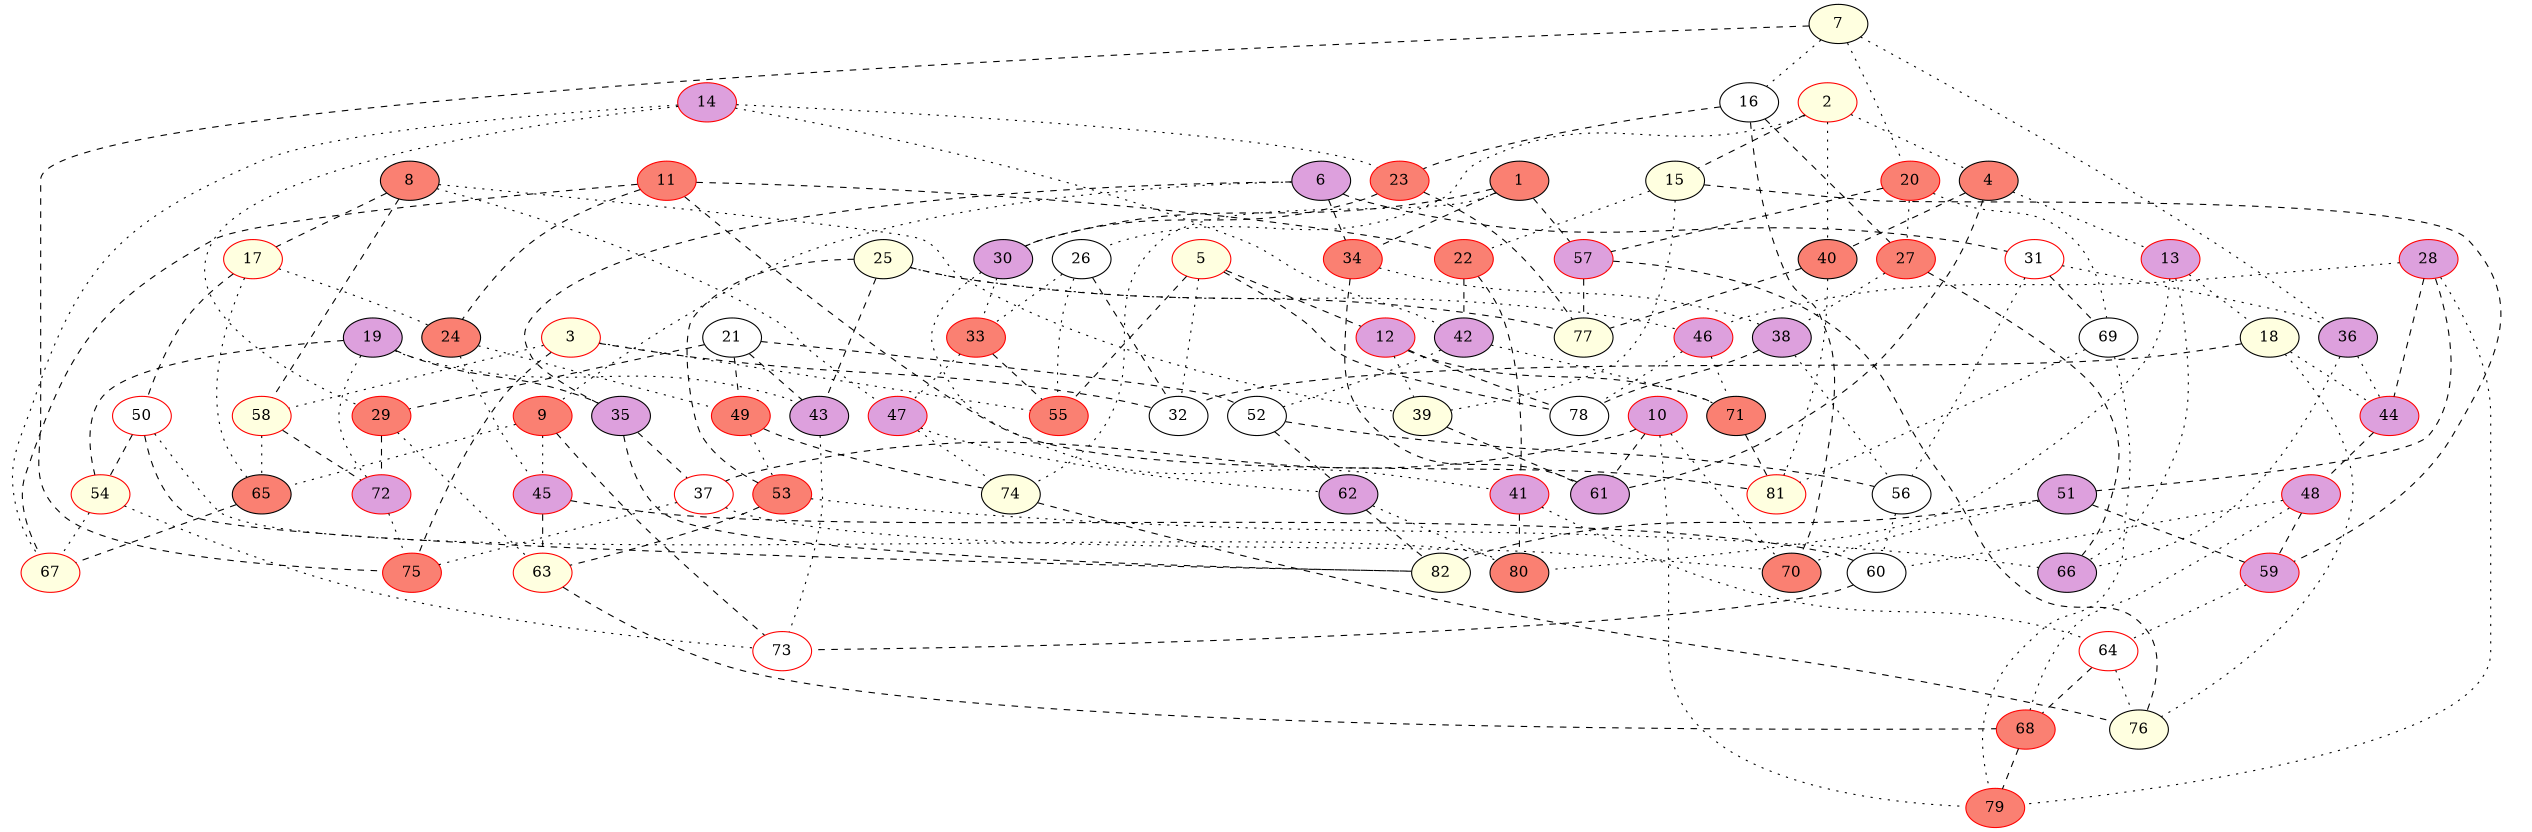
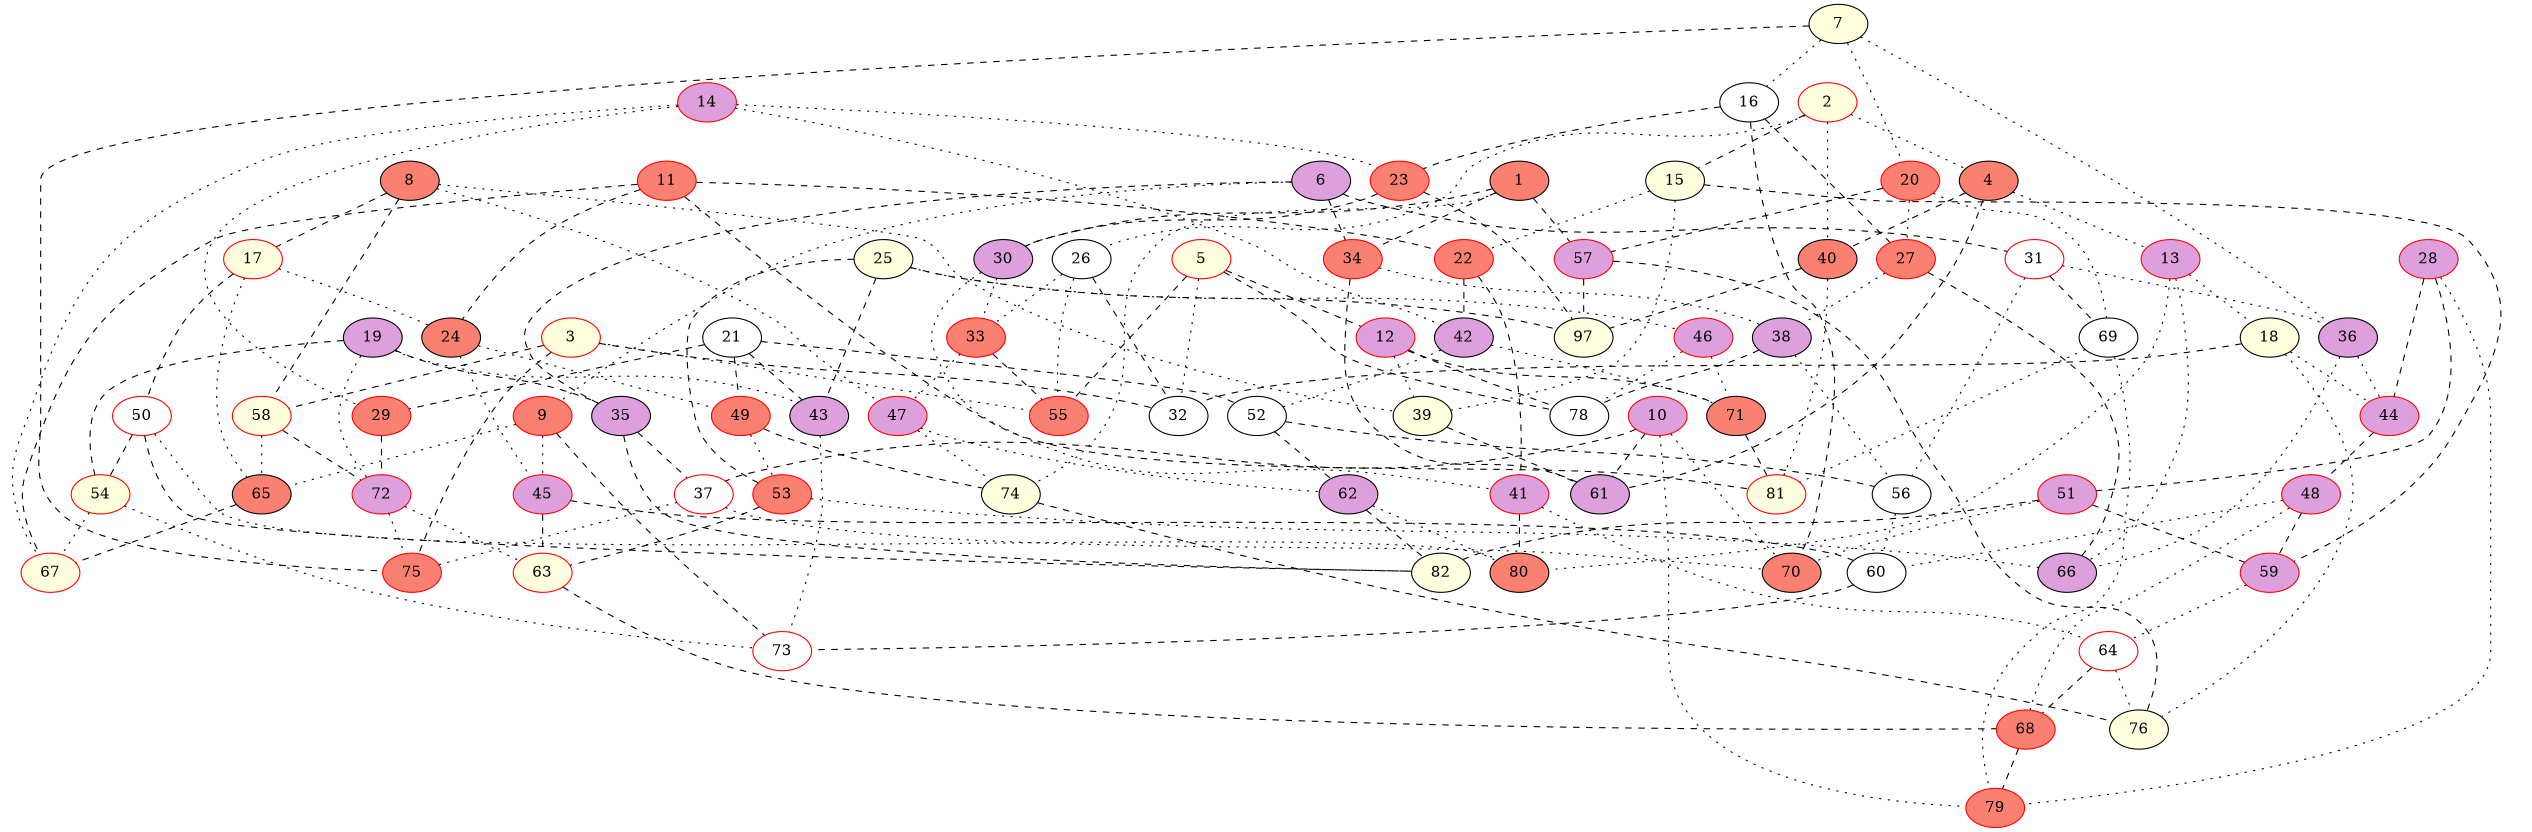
  graph {
    node [color=red fillcolor=plum style=filled]
    edge [style=dashed]
    1 [color=black fillcolor=salmon]
    30 [color=black]
    34 [fillcolor=salmon]
    57
    74 [color=black fillcolor=lightyellow]
    41
    33 [fillcolor=salmon]
    61 [color=black]
    38 [color=black]
    76 [color=black fillcolor=lightyellow]
-   77 [color=black fillcolor=lightyellow]
+   77 [color=black fillcolor=lightyellow label=97]
    2 [fillcolor=lightyellow]
    4 [color=black fillcolor=salmon]
    15 [color=black fillcolor=lightyellow]
    26 [color=black fillcolor=white]
    40 [color=black fillcolor=salmon]
    13
    39 [color=black fillcolor=lightyellow]
    22 [fillcolor=salmon]
    59
    32 [color=black fillcolor=white]
    55 [fillcolor=salmon]
    81 [fillcolor=lightyellow]
    3 [fillcolor=lightyellow]
    58 [fillcolor=lightyellow]
    75 [fillcolor=salmon]
    65 [color=black fillcolor=salmon]
    72
    18 [color=black fillcolor=lightyellow]
    66 [color=black]
    80 [color=black fillcolor=salmon]
    5 [fillcolor=lightyellow]
    12
    78 [color=black fillcolor=white]
    71 [color=black fillcolor=salmon]
    6 [color=black]
    9 [fillcolor=salmon]
    31 [fillcolor=white]
    35 [color=black]
    45
    73 [fillcolor=white]
    36 [color=black]
    69 [color=black fillcolor=white]
    56 [color=black fillcolor=white]
    37 [fillcolor=white]
    82 [color=black fillcolor=lightyellow]
    7 [color=black fillcolor=lightyellow]
    16 [color=black fillcolor=white]
    20 [fillcolor=salmon]
    70 [color=black fillcolor=salmon]
    23 [fillcolor=salmon]
    27 [fillcolor=salmon]
    44
    8 [color=black fillcolor=salmon]
    17 [fillcolor=lightyellow]
    47
    24 [color=black fillcolor=salmon]
    50 [fillcolor=white]
    62 [color=black]
    63 [fillcolor=lightyellow]
    60 [color=black fillcolor=white]
    67 [fillcolor=lightyellow]
    10
    79 [fillcolor=salmon]
    11 [fillcolor=salmon]
    42 [color=black]
    49 [fillcolor=salmon]
    14
    29 [fillcolor=salmon]
    52 [color=black fillcolor=white]
    64 [fillcolor=white]
    54 [fillcolor=lightyellow]
    48
    19 [color=black]
    43 [color=black]
    21 [color=black fillcolor=white]
    53 [fillcolor=salmon]
    25 [color=black fillcolor=lightyellow]
    46
    28
-   51 [color=black]
+   51
    68 [fillcolor=salmon]
    1 -- 30
    1 -- 34
    1 -- 57
    1 -- 74 [style=dotted]
    30 -- 41 [style=dotted]
    30 -- 33 [style=dotted]
    34 -- 61
    34 -- 38 [style=dotted]
    57 -- 76
    57 -- 77
    74 -- 76
    41 -- 80
    41 -- 64 [style=dotted]
    33 -- 55
    33 -- 47 [style=dotted]
    38 -- 78
    38 -- 56 [style=dotted]
    2 -- 4 [style=dotted]
    2 -- 15
    2 -- 26 [style=dotted]
    2 -- 40 [style=dotted]
    4 -- 61
    4 -- 40
    4 -- 13 [style=dotted]
    15 -- 39 [style=dotted]
    15 -- 22 [style=dotted]
    15 -- 59
    26 -- 33 [style=dotted]
    26 -- 32
    26 -- 55 [style=dotted]
    40 -- 77
    40 -- 81 [style=dotted]
    13 -- 18 [style=dotted]
    13 -- 66 [style=dotted]
    13 -- 80 [style=dotted]
    39 -- 61
    22 -- 41
    22 -- 42
    59 -- 64 [style=dotted]
    3 -- 32
    3 -- 55 [style=dotted]
-   3 -- 58 [style=dotted]
+   3 -- 58
    3 -- 75
    58 -- 65 [style=dotted]
    58 -- 72
    65 -- 67
    72 -- 75 [style=dotted]
    18 -- 76 [style=dotted]
    18 -- 32
    18 -- 44 [style=dotted]
    5 -- 32 [style=dotted]
    5 -- 55
    5 -- 12
    5 -- 78
    12 -- 39 [style=dotted]
    12 -- 78
    12 -- 71
    71 -- 81
    6 -- 34
    6 -- 9 [style=dotted]
    6 -- 31
    6 -- 35
    9 -- 65 [style=dotted]
    9 -- 45 [style=dotted]
    9 -- 73
    31 -- 36 [style=dotted]
    31 -- 69
    31 -- 56 [style=dotted]
    35 -- 37
    35 -- 82
    45 -- 63
    45 -- 60
    36 -- 66 [style=dotted]
    36 -- 44 [style=dotted]
    69 -- 81 [style=dotted]
    69 -- 79 [style=dotted]
    56 -- 60 [style=dotted]
    37 -- 75 [style=dotted]
    37 -- 70 [style=dotted]
    7 -- 75
    7 -- 36 [style=dotted]
    7 -- 16 [style=dotted]
    7 -- 20 [style=dotted]
    16 -- 70
    16 -- 23
    16 -- 27
    20 -- 57
    20 -- 69 [style=dotted]
    20 -- 27 [style=dotted]
    23 -- 30
    23 -- 77
    27 -- 38 [style=dotted]
    27 -- 66
    44 -- 48
    8 -- 39 [style=dotted]
    8 -- 58
    8 -- 17
    8 -- 47 [style=dotted]
    17 -- 65 [style=dotted]
    17 -- 24 [style=dotted]
    17 -- 50
    47 -- 74 [style=dotted]
    47 -- 62 [style=dotted]
    24 -- 45 [style=dotted]
    24 -- 49 [style=dotted]
    50 -- 80 [style=dotted]
    50 -- 82
    50 -- 54
    62 -- 80 [style=dotted]
    62 -- 82
    63 -- 68
    60 -- 73
    10 -- 61
    10 -- 37
    10 -- 70 [style=dotted]
    10 -- 79 [style=dotted]
    11 -- 22
    11 -- 81
    11 -- 24
    11 -- 67
    42 -- 71 [style=dotted]
    42 -- 52 [style=dotted]
    49 -- 74
    49 -- 53 [style=dotted]
    14 -- 23 [style=dotted]
    14 -- 67 [style=dotted]
    14 -- 42 [style=dotted]
    14 -- 29 [style=dotted]
    29 -- 72
-   29 -- 63 [style=dotted]
+   72 -- 63 [style=dotted]
    52 -- 56
    52 -- 62
    64 -- 76 [style=dotted]
    64 -- 68
    54 -- 73 [style=dotted]
    54 -- 67 [style=dotted]
    48 -- 59
    48 -- 60 [style=dotted]
    48 -- 68 [style=dotted]
    19 -- 72 [style=dotted]
    19 -- 35
    19 -- 54
    19 -- 43 [style=dotted]
    43 -- 73 [style=dotted]
    21 -- 49
    21 -- 29
    21 -- 52
    21 -- 43
    53 -- 66 [style=dotted]
    53 -- 63
    25 -- 77
    25 -- 43
    25 -- 53
    25 -- 46 [style=dotted]
    46 -- 78 [style=dotted]
    46 -- 71 [style=dotted]
    28 -- 44
    28 -- 79 [style=dotted]
-   28 -- 46 [style=dotted]
    28 -- 51
    51 -- 59
    51 -- 82
    51 -- 70 [style=dotted]
    68 -- 79
  }
